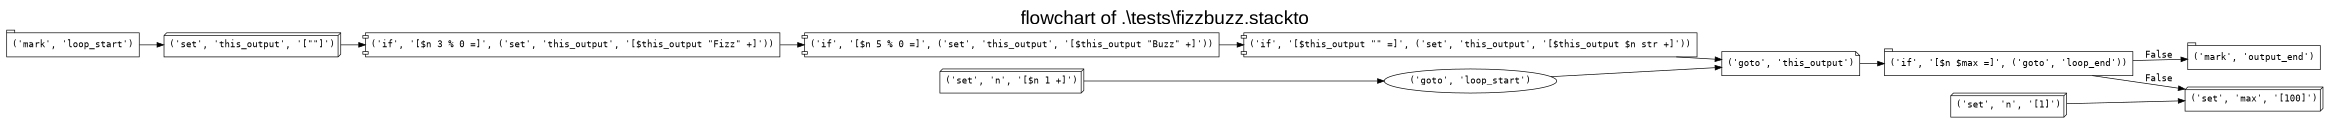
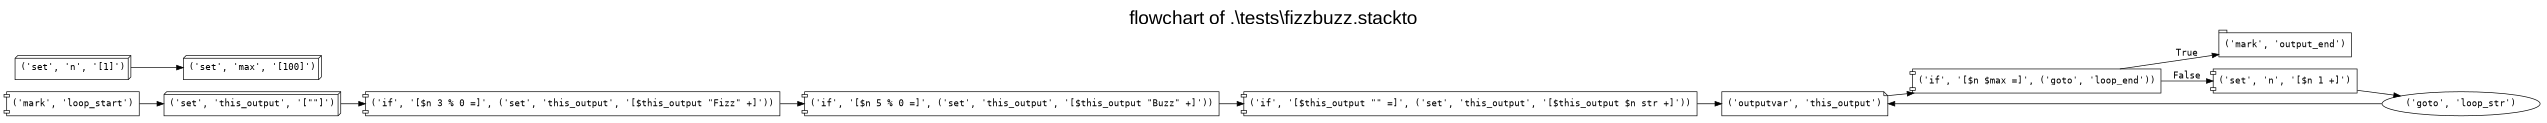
  digraph {
    fontname=Arial
    fontsize=28
    label="flowchart of .\\tests\\fizzbuzz.stackto"
    labelloc=t
    rankdir=LR
    node [fontname=Consolas shape=box3d]
    edge [fontname=Consolas]
-   "('mark', 'loop_start')" [shape=tab]
+   "('mark', 'loop_start')" [shape=component]
    "('set', 'this_output', '[\"\"]')"
    "('if', '[$n 3 % 0 =]', ('set', 'this_output', '[$this_output \"Fizz\" +]'))" [shape=component]
    n4 [label="('mark', 'output_end')" shape=tab]
    "('set', 'n', '[1]')"
    "('set', 'max', '[100]')"
    "('if', '[$n 5 % 0 =]', ('set', 'this_output', '[$this_output \"Buzz\" +]'))" [shape=component]
    "('if', '[$this_output \"\" =]', ('set', 'this_output', '[$this_output $n str +]'))" [shape=component]
-   "('outputvar', 'this_output')" [shape=note label="('goto', 'this_output')"]
-   "('if', '[$n $max =]', ('goto', 'loop_end'))" [shape=tab]
-   "('set', 'n', '[$n 1 +]')"
-   "('goto', 'loop_start')" [shape=oval]
+   "('outputvar', 'this_output')" [shape=note]
+   "('if', '[$n $max =]', ('goto', 'loop_end'))" [shape=component]
+   "('set', 'n', '[$n 1 +]')" [shape=component]
+   "('goto', 'loop_start')" [shape=oval label="('goto', 'loop_str')"]
    "('mark', 'loop_start')" -> "('set', 'this_output', '[\"\"]')"
    "('set', 'this_output', '[\"\"]')" -> "('if', '[$n 3 % 0 =]', ('set', 'this_output', '[$this_output \"Fizz\" +]'))"
    "('if', '[$n 3 % 0 =]', ('set', 'this_output', '[$this_output \"Fizz\" +]'))" -> "('if', '[$n 5 % 0 =]', ('set', 'this_output', '[$this_output \"Buzz\" +]'))"
    "('set', 'n', '[1]')" -> "('set', 'max', '[100]')"
    "('if', '[$n 5 % 0 =]', ('set', 'this_output', '[$this_output \"Buzz\" +]'))" -> "('if', '[$this_output \"\" =]', ('set', 'this_output', '[$this_output $n str +]'))"
    "('if', '[$this_output \"\" =]', ('set', 'this_output', '[$this_output $n str +]'))" -> "('outputvar', 'this_output')"
    "('outputvar', 'this_output')" -> "('if', '[$n $max =]', ('goto', 'loop_end'))"
-   "('if', '[$n $max =]', ('goto', 'loop_end'))" -> n4 [label=False]
-   "('if', '[$n $max =]', ('goto', 'loop_end'))" -> "('set', 'max', '[100]')" [label=False]
+   "('if', '[$n $max =]', ('goto', 'loop_end'))" -> n4 [label=True]
+   "('if', '[$n $max =]', ('goto', 'loop_end'))" -> "('set', 'n', '[$n 1 +]')" [label=False]
    "('set', 'n', '[$n 1 +]')" -> "('goto', 'loop_start')"
    "('goto', 'loop_start')" -> "('outputvar', 'this_output')"
  }
